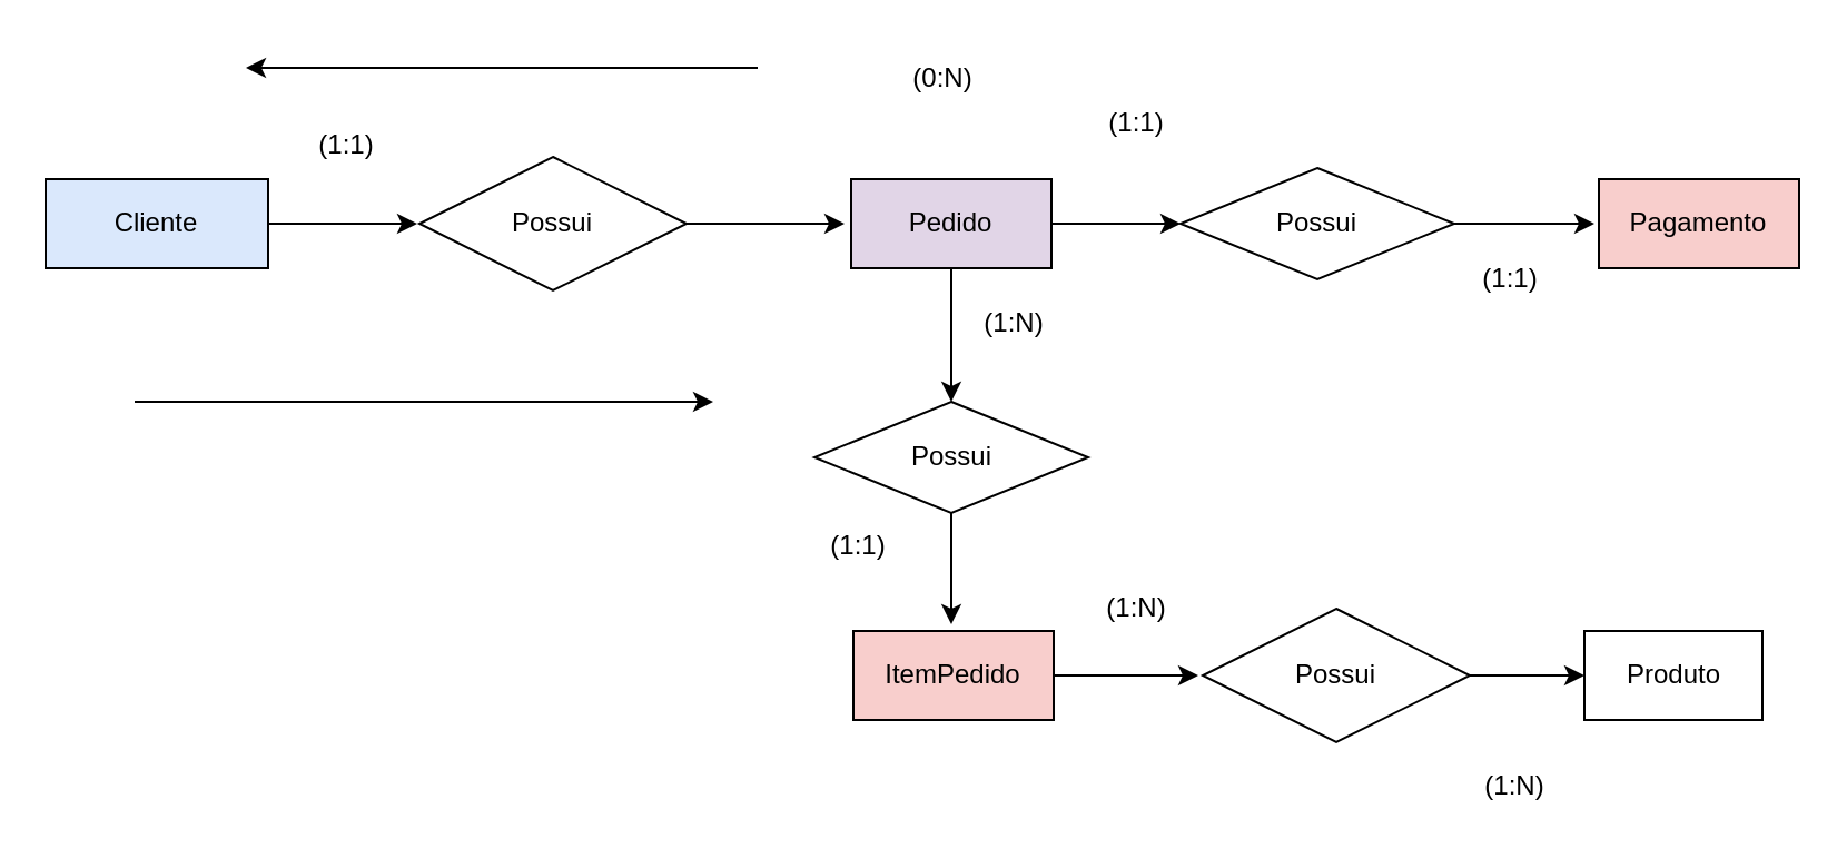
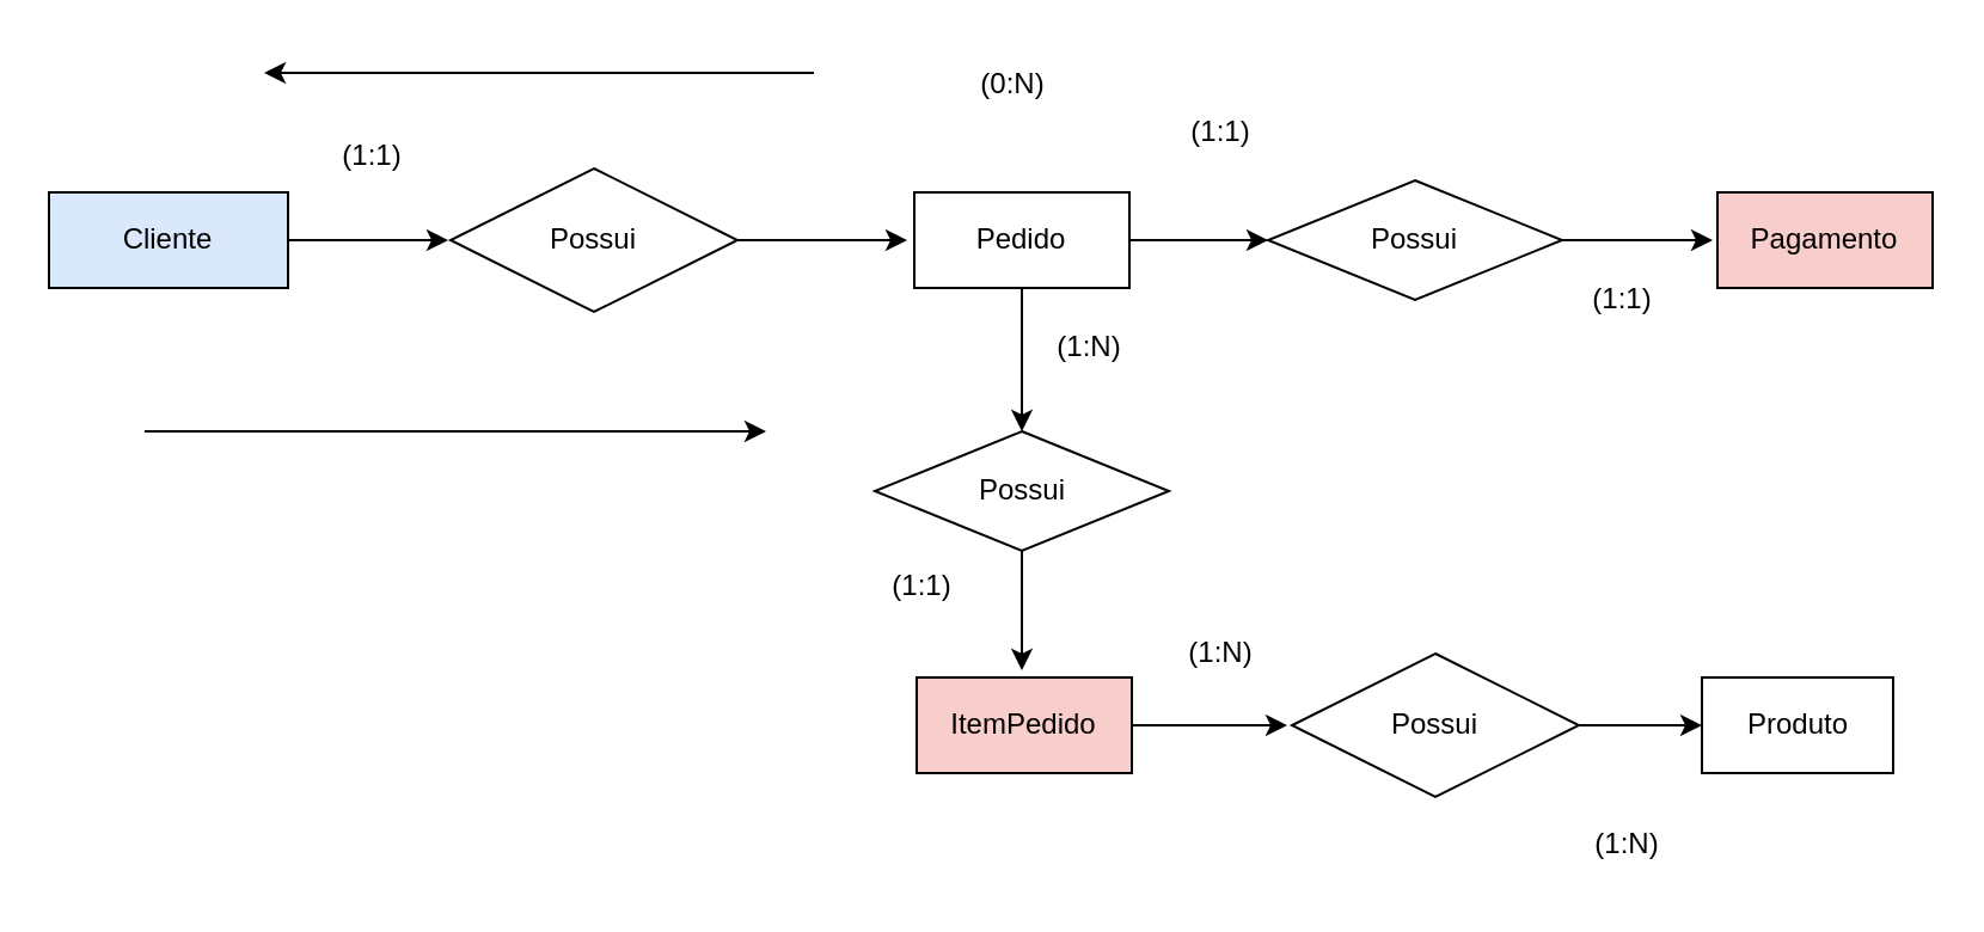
  <mxCell id="0" />
  <mxCell id="1" parent="0" />
  <mxCell id="2" value="" style="edgeStyle=orthogonalEdgeStyle;rounded=0;orthogonalLoop=1;jettySize=auto;html=1;" parent="1" edge="1"><mxGeometry relative="1" as="geometry"><mxPoint x="97" y="100" as="sourcePoint" /><mxPoint x="187" y="100" as="targetPoint" /></mxGeometry></mxCell>
  <mxCell id="3" value="Cliente" style="whiteSpace=wrap;html=1;align=center;fillColor=#dae8fc;" parent="1" vertex="1"><mxGeometry x="20" y="80" width="100" height="40" as="geometry" /></mxCell>
  <mxCell id="4" value="" style="edgeStyle=orthogonalEdgeStyle;rounded=0;orthogonalLoop=1;jettySize=auto;html=1;" parent="1" edge="1"><mxGeometry relative="1" as="geometry"><mxPoint x="299" y="100" as="sourcePoint" /><mxPoint x="379" y="100" as="targetPoint" /></mxGeometry></mxCell>
  <mxCell id="5" value="Possui" style="shape=rhombus;perimeter=rhombusPerimeter;whiteSpace=wrap;html=1;align=center;" parent="1" vertex="1"><mxGeometry x="188" y="70" width="120" height="60" as="geometry" /></mxCell>
  <mxCell id="6" value="" style="edgeStyle=orthogonalEdgeStyle;rounded=0;orthogonalLoop=1;jettySize=auto;html=1;" parent="1" source="8" target="13" edge="1"><mxGeometry relative="1" as="geometry" /></mxCell>
  <mxCell id="7" value="" style="edgeStyle=orthogonalEdgeStyle;rounded=0;orthogonalLoop=1;jettySize=auto;html=1;entryX=0.5;entryY=0;entryDx=0;entryDy=0;" parent="1" source="8" target="16" edge="1"><mxGeometry relative="1" as="geometry"><mxPoint x="443.5" y="180" as="targetPoint" /></mxGeometry></mxCell>
- <mxCell id="8" value="Pedido" style="whiteSpace=wrap;html=1;fillColor=#e1d5e7;" parent="1" vertex="1"><mxGeometry x="382" y="80" width="90" height="40" as="geometry" /></mxCell>
+ <mxCell id="8" value="Pedido" style="whiteSpace=wrap;html=1;" parent="1" vertex="1"><mxGeometry x="382" y="80" width="90" height="40" as="geometry" /></mxCell>
  <mxCell id="9" value="" style="edgeStyle=orthogonalEdgeStyle;rounded=0;orthogonalLoop=1;jettySize=auto;html=1;" parent="1" source="10" target="11" edge="1"><mxGeometry relative="1" as="geometry" /></mxCell>
  <mxCell id="10" value="Possui" style="shape=rhombus;perimeter=rhombusPerimeter;whiteSpace=wrap;html=1;align=center;" parent="1" vertex="1"><mxGeometry x="540" y="273" width="120" height="60" as="geometry" /></mxCell>
  <mxCell id="11" value="Produto" style="whiteSpace=wrap;html=1;" parent="1" vertex="1"><mxGeometry x="711.5" y="283" width="80" height="40" as="geometry" /></mxCell>
  <mxCell id="12" value="" style="edgeStyle=orthogonalEdgeStyle;rounded=0;orthogonalLoop=1;jettySize=auto;html=1;" parent="1" edge="1"><mxGeometry relative="1" as="geometry"><mxPoint x="639" y="100" as="sourcePoint" /><mxPoint x="716" y="100" as="targetPoint" /></mxGeometry></mxCell>
  <mxCell id="13" value="Possui" style="rhombus;whiteSpace=wrap;html=1;" parent="1" vertex="1"><mxGeometry x="530" y="75" width="123" height="50" as="geometry" /></mxCell>
  <mxCell id="14" value="Pagamento" style="whiteSpace=wrap;html=1;fillColor=#f8cecc;" parent="1" vertex="1"><mxGeometry x="718" y="80" width="90" height="40" as="geometry" /></mxCell>
  <mxCell id="15" value="" style="edgeStyle=orthogonalEdgeStyle;rounded=0;orthogonalLoop=1;jettySize=auto;html=1;" parent="1" source="16" edge="1"><mxGeometry relative="1" as="geometry"><mxPoint x="427" y="280" as="targetPoint" /></mxGeometry></mxCell>
  <mxCell id="16" value="Possui" style="rhombus;whiteSpace=wrap;html=1;" parent="1" vertex="1"><mxGeometry x="365.5" y="180" width="123" height="50" as="geometry" /></mxCell>
  <mxCell id="17" value="" style="edgeStyle=orthogonalEdgeStyle;rounded=0;orthogonalLoop=1;jettySize=auto;html=1;" parent="1" source="18" edge="1"><mxGeometry relative="1" as="geometry"><mxPoint x="538" y="303" as="targetPoint" /></mxGeometry></mxCell>
  <mxCell id="18" value="ItemPedido" style="whiteSpace=wrap;html=1;fillColor=#f8cecc;" parent="1" vertex="1"><mxGeometry x="383" y="283" width="90" height="40" as="geometry" /></mxCell>
  <mxCell id="19" value="(0:N)" style="text;html=1;align=center;verticalAlign=middle;resizable=0;points=[];autosize=1;strokeColor=none;fillColor=none;" parent="1" vertex="1"><mxGeometry x="398" y="20" width="50" height="30" as="geometry" /></mxCell>
  <mxCell id="20" value="(1:1)" style="text;html=1;align=center;verticalAlign=middle;resizable=0;points=[];autosize=1;strokeColor=none;fillColor=none;" parent="1" vertex="1"><mxGeometry x="130" y="50" width="50" height="30" as="geometry" /></mxCell>
  <mxCell id="21" value="" style="endArrow=classic;html=1;rounded=0;" parent="1" edge="1"><mxGeometry width="50" height="50" relative="1" as="geometry"><mxPoint x="340" y="30" as="sourcePoint" /><mxPoint x="110" y="30" as="targetPoint" /></mxGeometry></mxCell>
  <mxCell id="22" value="" style="endArrow=classic;html=1;rounded=0;" parent="1" edge="1"><mxGeometry width="50" height="50" relative="1" as="geometry"><mxPoint x="60" y="180" as="sourcePoint" /><mxPoint x="320" y="180" as="targetPoint" /></mxGeometry></mxCell>
  <mxCell id="23" value="(1:1)" style="text;html=1;align=center;verticalAlign=middle;resizable=0;points=[];autosize=1;strokeColor=none;fillColor=none;" parent="1" vertex="1"><mxGeometry x="485" y="40" width="50" height="30" as="geometry" /></mxCell>
  <mxCell id="24" value="(1:1)" style="text;html=1;align=center;verticalAlign=middle;resizable=0;points=[];autosize=1;strokeColor=none;fillColor=none;" parent="1" vertex="1"><mxGeometry x="653" y="110" width="50" height="30" as="geometry" /></mxCell>
  <mxCell id="25" value="(1:N)" style="text;html=1;align=center;verticalAlign=middle;resizable=0;points=[];autosize=1;strokeColor=none;fillColor=none;" parent="1" vertex="1"><mxGeometry x="430" y="130" width="50" height="30" as="geometry" /></mxCell>
  <mxCell id="26" value="(1:1)" style="text;html=1;align=center;verticalAlign=middle;resizable=0;points=[];autosize=1;strokeColor=none;fillColor=none;" parent="1" vertex="1"><mxGeometry x="360" y="230" width="50" height="30" as="geometry" /></mxCell>
  <mxCell id="27" value="(1:N)" style="text;html=1;align=center;verticalAlign=middle;resizable=0;points=[];autosize=1;strokeColor=none;fillColor=none;" parent="1" vertex="1"><mxGeometry x="485" y="258" width="50" height="30" as="geometry" /></mxCell>
  <mxCell id="28" value="(1:N)" style="text;html=1;align=center;verticalAlign=middle;resizable=0;points=[];autosize=1;strokeColor=none;fillColor=none;" parent="1" vertex="1"><mxGeometry x="655" y="338" width="50" height="30" as="geometry" /></mxCell>
